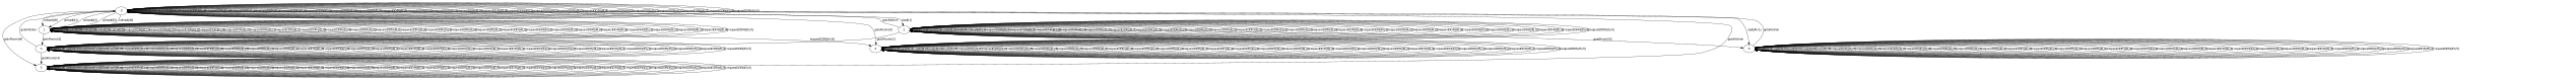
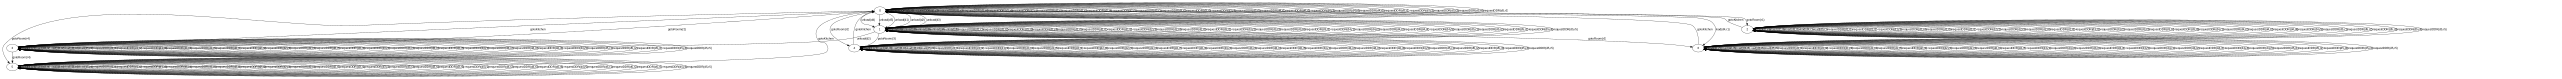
  digraph {
    fontname="Liberation Sans"
    node [fontname="Liberation Sans"]
    edge [fontname="Liberation Sans"]
    0
    1
    2
    3
    4
    5
    6
    0 -> 0 [label="requestDDR(d1,r1)"]
    0 -> 0 [label="requestDDR(d1,r2)"]
    0 -> 0 [label="requestDDR(d1,r3)"]
    0 -> 0 [label="requestDDR(d1,r4)"]
    0 -> 0 [label="requestDDR(d1,r5)"]
    0 -> 0 [label="requestDDR(d2,r1)"]
    0 -> 0 [label="requestDDR(d2,r2)"]
    0 -> 0 [label="requestDDR(d2,r3)"]
    0 -> 0 [label="requestDDR(d2,r4)"]
    0 -> 0 [label="requestDDR(d2,r5)"]
    0 -> 0 [label="requestDDR(d3,r1)"]
    0 -> 0 [label="requestDDR(d3,r2)"]
    0 -> 0 [label="requestDDR(d3,r3)"]
    0 -> 0 [label="requestDDR(d3,r4)"]
    0 -> 0 [label="requestDDR(d3,r5)"]
    0 -> 0 [label="requestDDR(d4,r1)"]
    0 -> 0 [label="requestDDR(d4,r2)"]
    0 -> 0 [label="requestDDR(d4,r3)"]
    0 -> 0 [label="requestDDR(d4,r4)"]
    0 -> 0 [label="requestDDR(d4,r5)"]
    0 -> 0 [label="requestDDR(d5,r1)"]
    0 -> 0 [label="requestDDR(d5,r2)"]
    0 -> 0 [label="requestDDR(d5,r3)"]
    0 -> 0 [label="requestDDR(d5,r4)"]
    0 -> 0 [label="requestDDR(d5,r5)"]
    0 -> 1 [label="unload(d1)"]
    0 -> 1 [label="unload(d2)"]
    0 -> 1 [label="unload(d3)"]
    0 -> 1 [label="unload(d4)"]
    0 -> 1 [label="unload(d5)"]
-   0 -> 2 [label="load(r1)"]
-   2 -> 3 [label="gotoRoom(r2)"]
+   0 -> 2 [label="gotoRoom(r1)"]
+   0 -> 3 [label="gotoRoom(r2)"]
    0 -> 4 [label="gotoRoom(r3)"]
    0 -> 5 [label="gotoRoom(r4)"]
    0 -> 6 [label="load(d4,r1)"]
    1 -> 1 [label="unload(d1)"]
    1 -> 1 [label="unload(d2)"]
    1 -> 1 [label="unload(d3)"]
    1 -> 1 [label="unload(d4)"]
    1 -> 1 [label="unload(d5)"]
    1 -> 1 [label="requestDDR(d1,r1)"]
    1 -> 1 [label="requestDDR(d1,r2)"]
    1 -> 1 [label="requestDDR(d1,r3)"]
    1 -> 1 [label="requestDDR(d1,r4)"]
    1 -> 1 [label="requestDDR(d1,r5)"]
    1 -> 1 [label="requestDDR(d2,r1)"]
    1 -> 1 [label="requestDDR(d2,r2)"]
    1 -> 1 [label="requestDDR(d2,r3)"]
    1 -> 1 [label="requestDDR(d2,r4)"]
    1 -> 1 [label="requestDDR(d2,r5)"]
    1 -> 1 [label="requestDDR(d3,r1)"]
    1 -> 1 [label="requestDDR(d3,r2)"]
    1 -> 1 [label="requestDDR(d3,r3)"]
    1 -> 1 [label="requestDDR(d3,r4)"]
    1 -> 1 [label="requestDDR(d3,r5)"]
    1 -> 1 [label="requestDDR(d4,r1)"]
    1 -> 1 [label="requestDDR(d4,r2)"]
    1 -> 1 [label="requestDDR(d4,r3)"]
    1 -> 1 [label="requestDDR(d4,r4)"]
    1 -> 1 [label="requestDDR(d4,r5)"]
    1 -> 1 [label="requestDDR(d5,r1)"]
    1 -> 1 [label="requestDDR(d5,r2)"]
    1 -> 1 [label="requestDDR(d5,r3)"]
    1 -> 1 [label="requestDDR(d5,r4)"]
    1 -> 1 [label="requestDDR(d5,r5)"]
-   1 -> 3 [label="gotoRoom(r2)"]
-   1 -> 4 [label="requestDDR(d4,r5)"]
-   2 -> 6 [label="gotoRoom(r5)"]
+   1 -> 3 [label="unload(d2)"]
+   1 -> 4 [label="gotoRoom(r3)"]
+   1 -> 6 [label="gotoRoom(r5)"]
    2 -> 0 [label=gotoKitchen]
    2 -> 2 [label="load(d1,r1)"]
    2 -> 2 [label="load(d2,r1)"]
    2 -> 2 [label="load(d3,r1)"]
    2 -> 2 [label="load(d4,r1)"]
    2 -> 2 [label="load(d5,r1)"]
    2 -> 2 [label="requestDDR(d1,r1)"]
    2 -> 2 [label="requestDDR(d1,r2)"]
    2 -> 2 [label="requestDDR(d1,r3)"]
    2 -> 2 [label="requestDDR(d1,r4)"]
    2 -> 2 [label="requestDDR(d1,r5)"]
    2 -> 2 [label="requestDDR(d2,r1)"]
    2 -> 2 [label="requestDDR(d2,r2)"]
    2 -> 2 [label="requestDDR(d2,r3)"]
    2 -> 2 [label="requestDDR(d2,r4)"]
    2 -> 2 [label="requestDDR(d2,r5)"]
    2 -> 2 [label="requestDDR(d3,r1)"]
    2 -> 2 [label="requestDDR(d3,r2)"]
    2 -> 2 [label="requestDDR(d3,r3)"]
    2 -> 2 [label="requestDDR(d3,r4)"]
    2 -> 2 [label="requestDDR(d3,r5)"]
    2 -> 2 [label="requestDDR(d4,r1)"]
    2 -> 2 [label="requestDDR(d4,r2)"]
    2 -> 2 [label="requestDDR(d4,r3)"]
    2 -> 2 [label="requestDDR(d4,r4)"]
    2 -> 2 [label="requestDDR(d4,r5)"]
    2 -> 2 [label="requestDDR(d5,r1)"]
    2 -> 2 [label="requestDDR(d5,r2)"]
    2 -> 2 [label="requestDDR(d5,r3)"]
    2 -> 2 [label="requestDDR(d5,r4)"]
    2 -> 2 [label="requestDDR(d5,r5)"]
    3 -> 0 [label=gotoKitchen]
    3 -> 3 [label="load(d1,r2)"]
    3 -> 3 [label="load(d2,r2)"]
    3 -> 3 [label="load(d3,r2)"]
    3 -> 3 [label="load(d4,r2)"]
    3 -> 3 [label="load(d5,r2)"]
    3 -> 3 [label="requestDDR(d1,r1)"]
    3 -> 3 [label="requestDDR(d1,r2)"]
    3 -> 3 [label="requestDDR(d1,r3)"]
    3 -> 3 [label="requestDDR(d1,r4)"]
    3 -> 3 [label="requestDDR(d1,r5)"]
    3 -> 3 [label="requestDDR(d2,r1)"]
    3 -> 3 [label="requestDDR(d2,r2)"]
    3 -> 3 [label="requestDDR(d2,r3)"]
    3 -> 3 [label="requestDDR(d2,r4)"]
    3 -> 3 [label="requestDDR(d2,r5)"]
    3 -> 3 [label="requestDDR(d3,r1)"]
    3 -> 3 [label="requestDDR(d3,r2)"]
    3 -> 3 [label="requestDDR(d3,r3)"]
    3 -> 3 [label="requestDDR(d3,r4)"]
    3 -> 3 [label="requestDDR(d3,r5)"]
    3 -> 3 [label="requestDDR(d4,r1)"]
    3 -> 3 [label="requestDDR(d4,r2)"]
    3 -> 3 [label="requestDDR(d4,r3)"]
    3 -> 3 [label="requestDDR(d4,r4)"]
    3 -> 3 [label="requestDDR(d4,r5)"]
    3 -> 3 [label="requestDDR(d5,r1)"]
    3 -> 3 [label="requestDDR(d5,r2)"]
    3 -> 3 [label="requestDDR(d5,r3)"]
    3 -> 3 [label="requestDDR(d5,r4)"]
    3 -> 3 [label="requestDDR(d5,r5)"]
    3 -> 5 [label="gotoRoom(r4)"]
+   4 -> 0 [label=gotoKitchen]
    4 -> 4 [label="load(d1,r3)"]
    4 -> 4 [label="load(d2,r3)"]
    4 -> 4 [label="load(d3,r3)"]
    4 -> 4 [label="load(d4,r3)"]
    4 -> 4 [label="load(d5,r3)"]
    4 -> 4 [label="requestDDR(d1,r1)"]
    4 -> 4 [label="requestDDR(d1,r2)"]
    4 -> 4 [label="requestDDR(d1,r3)"]
    4 -> 4 [label="requestDDR(d1,r4)"]
    4 -> 4 [label="requestDDR(d1,r5)"]
    4 -> 4 [label="requestDDR(d2,r1)"]
    4 -> 4 [label="requestDDR(d2,r2)"]
    4 -> 4 [label="requestDDR(d2,r3)"]
    4 -> 4 [label="requestDDR(d2,r4)"]
    4 -> 4 [label="requestDDR(d2,r5)"]
    4 -> 4 [label="requestDDR(d3,r1)"]
    4 -> 4 [label="requestDDR(d3,r2)"]
    4 -> 4 [label="requestDDR(d3,r3)"]
    4 -> 4 [label="requestDDR(d3,r4)"]
    4 -> 4 [label="requestDDR(d3,r5)"]
    4 -> 4 [label="requestDDR(d4,r1)"]
    4 -> 4 [label="requestDDR(d4,r2)"]
    4 -> 4 [label="requestDDR(d4,r3)"]
    4 -> 4 [label="requestDDR(d4,r4)"]
    4 -> 4 [label="requestDDR(d4,r5)"]
    4 -> 4 [label="requestDDR(d5,r1)"]
    4 -> 4 [label="requestDDR(d5,r2)"]
    4 -> 4 [label="requestDDR(d5,r3)"]
    4 -> 4 [label="requestDDR(d5,r4)"]
    4 -> 4 [label="requestDDR(d5,r5)"]
    5 -> 0 [label=gotoKitchen]
    5 -> 5 [label="load(d1,r4)"]
    5 -> 5 [label="load(d2,r4)"]
    5 -> 5 [label="load(d3,r4)"]
    5 -> 5 [label="load(d4,r4)"]
    5 -> 5 [label="load(d5,r4)"]
    5 -> 5 [label="requestDDR(d1,r1)"]
    5 -> 5 [label="requestDDR(d1,r2)"]
    5 -> 5 [label="requestDDR(d1,r3)"]
    5 -> 5 [label="requestDDR(d1,r4)"]
    5 -> 5 [label="requestDDR(d1,r5)"]
    5 -> 5 [label="requestDDR(d2,r1)"]
    5 -> 5 [label="requestDDR(d2,r2)"]
    5 -> 5 [label="requestDDR(d2,r3)"]
    5 -> 5 [label="requestDDR(d2,r4)"]
    5 -> 5 [label="requestDDR(d2,r5)"]
    5 -> 5 [label="requestDDR(d3,r1)"]
    5 -> 5 [label="requestDDR(d3,r2)"]
    5 -> 5 [label="requestDDR(d3,r3)"]
    5 -> 5 [label="requestDDR(d3,r4)"]
    5 -> 5 [label="requestDDR(d3,r5)"]
    5 -> 5 [label="requestDDR(d4,r1)"]
    5 -> 5 [label="requestDDR(d4,r2)"]
    5 -> 5 [label="requestDDR(d4,r3)"]
    5 -> 5 [label="requestDDR(d4,r4)"]
    5 -> 5 [label="requestDDR(d4,r5)"]
    5 -> 5 [label="requestDDR(d5,r1)"]
    5 -> 5 [label="requestDDR(d5,r2)"]
    5 -> 5 [label="requestDDR(d5,r3)"]
    5 -> 5 [label="requestDDR(d5,r4)"]
    5 -> 5 [label="requestDDR(d5,r5)"]
    6 -> 0 [label=gotoKitchen]
    6 -> 6 [label="load(d1,r5)"]
    6 -> 6 [label="load(d2,r5)"]
    6 -> 6 [label="load(d3,r5)"]
    6 -> 6 [label="load(d4,r5)"]
    6 -> 6 [label="load(d5,r5)"]
    6 -> 6 [label="requestDDR(d1,r1)"]
    6 -> 6 [label="requestDDR(d1,r2)"]
    6 -> 6 [label="requestDDR(d1,r3)"]
    6 -> 6 [label="requestDDR(d1,r4)"]
    6 -> 6 [label="requestDDR(d1,r5)"]
    6 -> 6 [label="requestDDR(d2,r1)"]
    6 -> 6 [label="requestDDR(d2,r2)"]
    6 -> 6 [label="requestDDR(d2,r3)"]
    6 -> 6 [label="requestDDR(d2,r4)"]
    6 -> 6 [label="requestDDR(d2,r5)"]
    6 -> 6 [label="requestDDR(d3,r1)"]
    6 -> 6 [label="requestDDR(d3,r2)"]
    6 -> 6 [label="requestDDR(d3,r3)"]
    6 -> 6 [label="requestDDR(d3,r4)"]
    6 -> 6 [label="requestDDR(d3,r5)"]
    6 -> 6 [label="requestDDR(d4,r1)"]
    6 -> 6 [label="requestDDR(d4,r2)"]
    6 -> 6 [label="requestDDR(d4,r3)"]
    6 -> 6 [label="requestDDR(d4,r4)"]
    6 -> 6 [label="requestDDR(d4,r5)"]
    6 -> 6 [label="requestDDR(d5,r1)"]
    6 -> 6 [label="requestDDR(d5,r2)"]
    6 -> 6 [label="requestDDR(d5,r3)"]
    6 -> 6 [label="requestDDR(d5,r4)"]
    6 -> 6 [label="requestDDR(d5,r5)"]
  }
